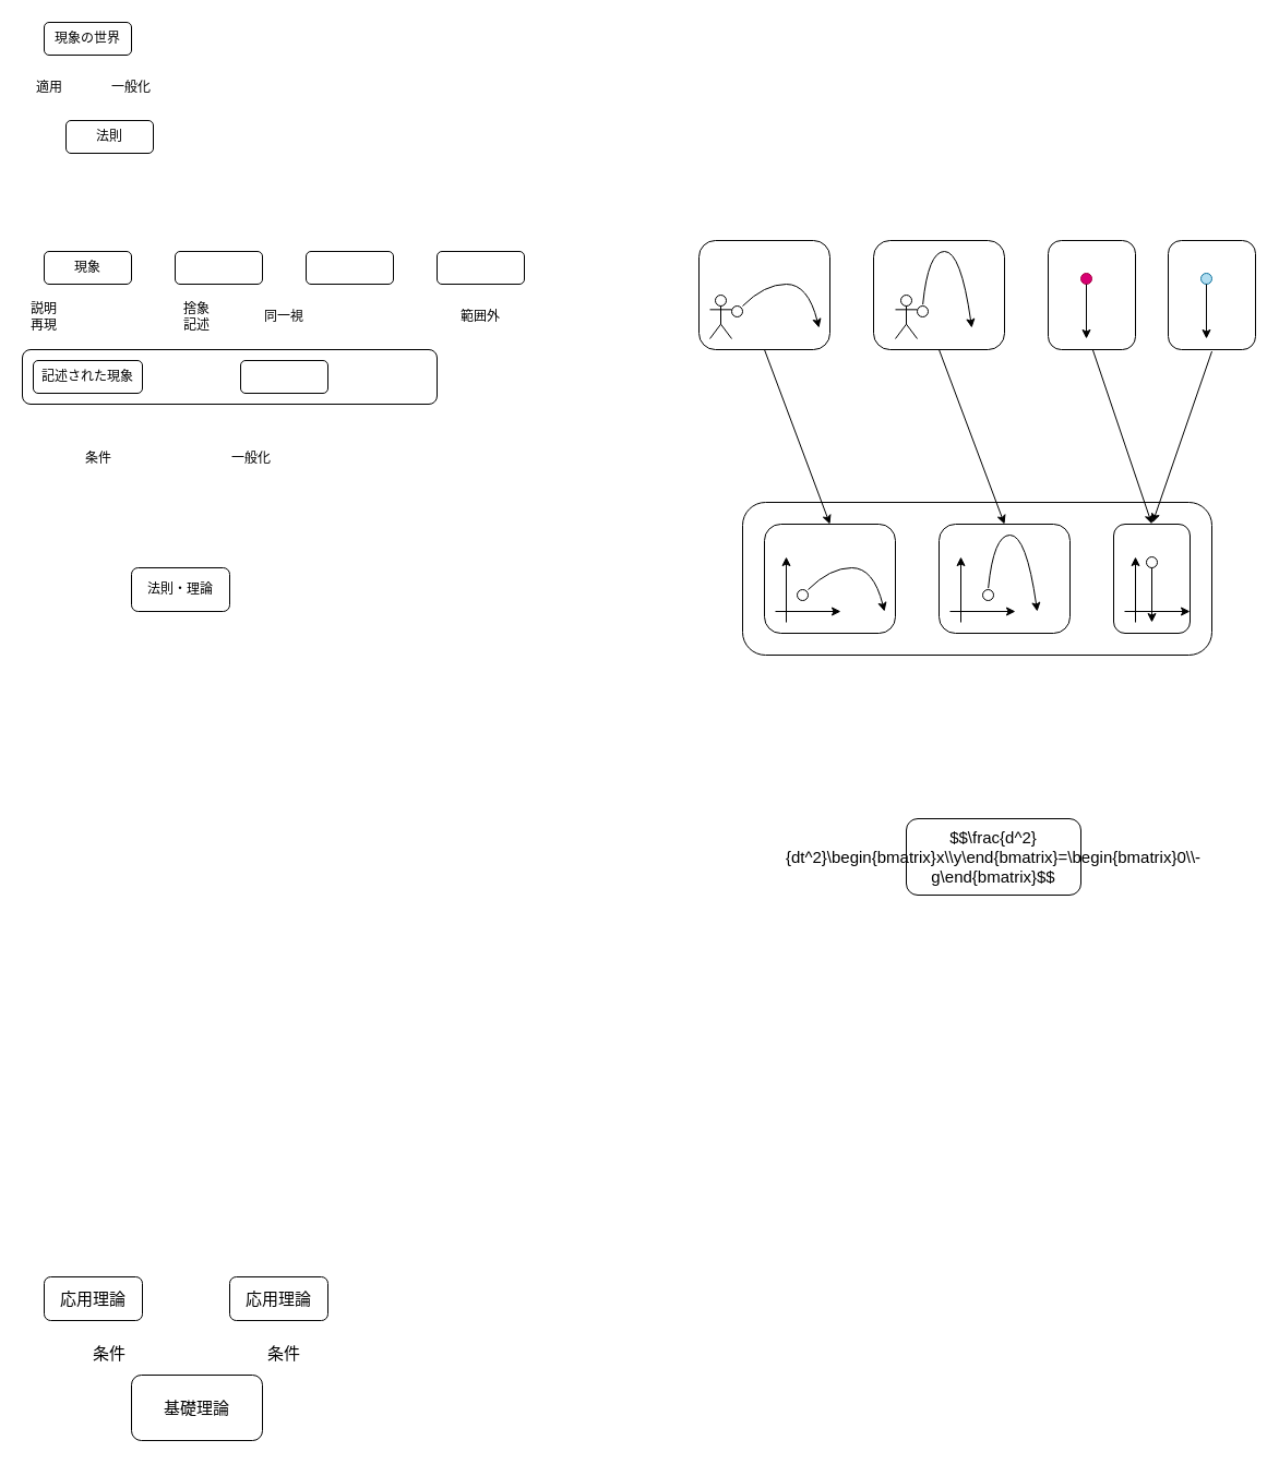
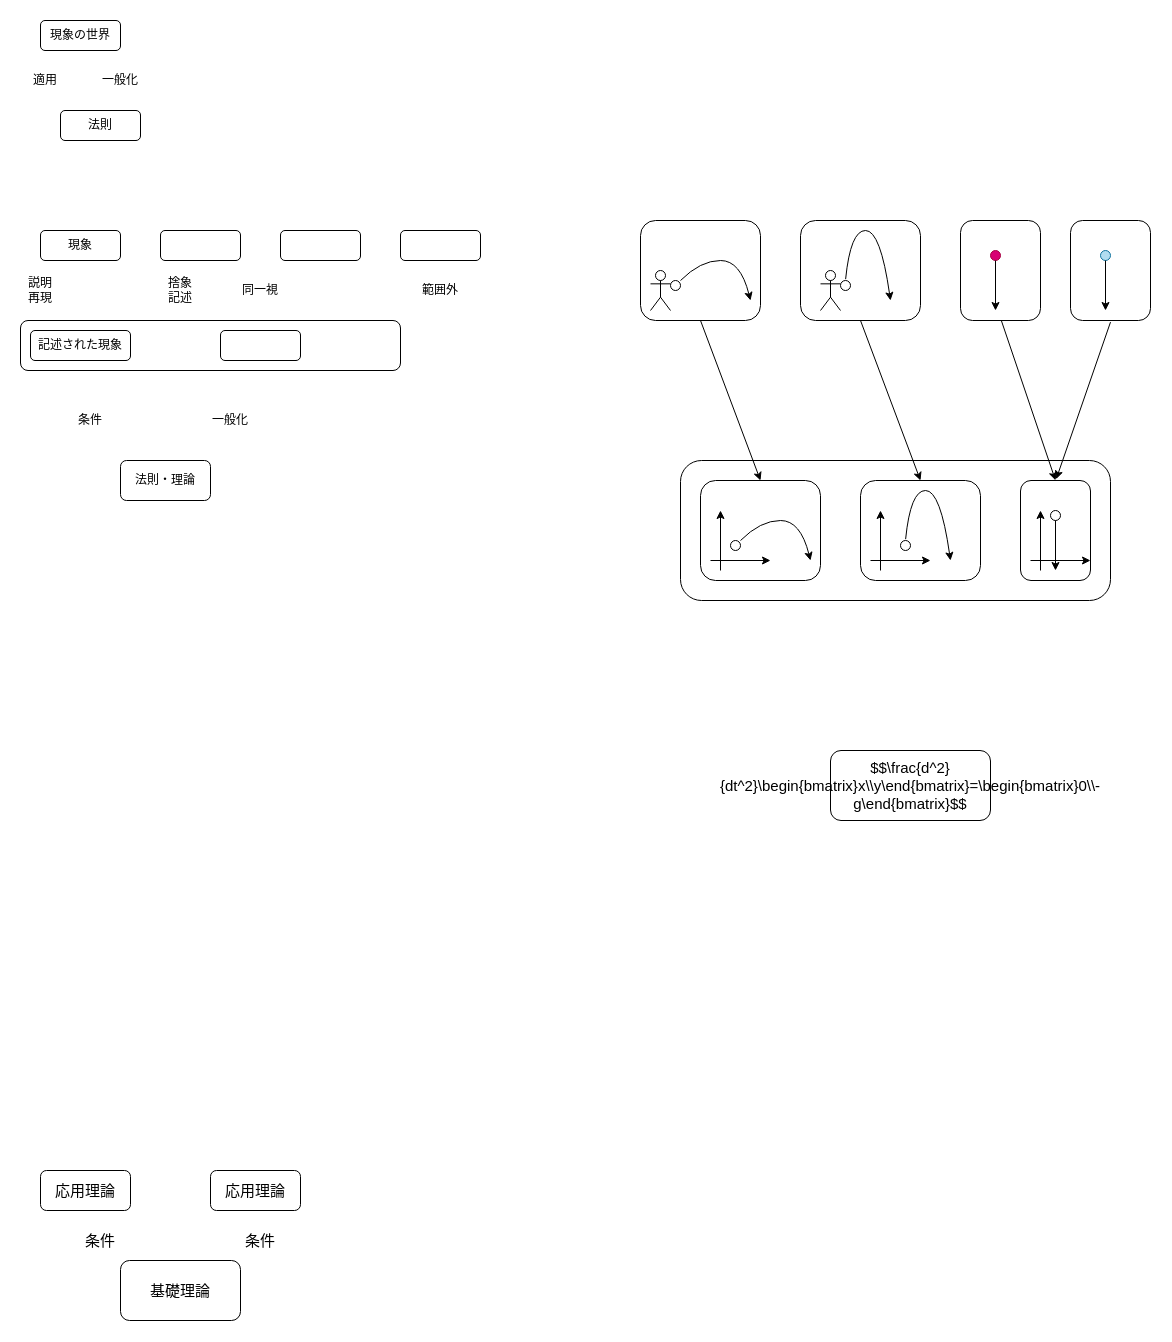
  <mxCell id="0" />
  <mxCell id="1" parent="0" />
  <mxCell id="2" value="" style="rounded=1;whiteSpace=wrap;html=1;fillColor=none;align=center;" vertex="1" parent="1"><mxGeometry x="680" y="460" width="430" height="140" as="geometry" /></mxCell>
  <mxCell id="3" value="" style="rounded=1;whiteSpace=wrap;html=1;fillColor=none;align=center;" vertex="1" parent="1"><mxGeometry x="860" y="480" width="120" height="100" as="geometry" /></mxCell>
  <mxCell id="4" value="" style="rounded=1;whiteSpace=wrap;html=1;fillColor=none;align=center;" vertex="1" parent="1"><mxGeometry x="700" y="480" width="120" height="100" as="geometry" /></mxCell>
  <mxCell id="5" value="" style="rounded=1;whiteSpace=wrap;html=1;fillColor=none;align=center;" vertex="1" parent="1"><mxGeometry x="1070" y="220" width="80" height="100" as="geometry" /></mxCell>
  <mxCell id="6" value="" style="rounded=1;whiteSpace=wrap;html=1;fillColor=none;align=center;" vertex="1" parent="1"><mxGeometry x="960" y="220" width="80" height="100" as="geometry" /></mxCell>
  <mxCell id="7" value="一般化" style="text;html=1;strokeColor=none;fillColor=none;align=center;verticalAlign=middle;whiteSpace=wrap;rounded=0;" vertex="1" parent="1"><mxGeometry x="100" y="70" width="40" height="20" as="geometry" /></mxCell>
  <mxCell id="8" value="適用" style="text;html=1;strokeColor=none;fillColor=none;align=center;verticalAlign=middle;whiteSpace=wrap;rounded=0;" vertex="1" parent="1"><mxGeometry x="30" y="70" width="30" height="20" as="geometry" /></mxCell>
  <mxCell id="9" value="捨象&lt;br&gt;記述" style="text;html=1;strokeColor=none;fillColor=none;align=center;verticalAlign=middle;whiteSpace=wrap;rounded=0;" vertex="1" parent="1"><mxGeometry x="160" y="270" width="40" height="40" as="geometry" /></mxCell>
  <mxCell id="10" value="説明&lt;br&gt;再現" style="text;html=1;strokeColor=none;fillColor=none;align=center;verticalAlign=middle;whiteSpace=wrap;rounded=0;" vertex="1" parent="1"><mxGeometry x="20" y="270" width="40" height="40" as="geometry" /></mxCell>
  <mxCell id="11" value="一般化" style="text;html=1;strokeColor=none;fillColor=none;align=center;verticalAlign=middle;whiteSpace=wrap;rounded=0;" vertex="1" parent="1"><mxGeometry x="210" y="410" width="40" height="20" as="geometry" /></mxCell>
  <mxCell id="12" value="条件" style="text;html=1;strokeColor=none;fillColor=none;align=center;verticalAlign=middle;whiteSpace=wrap;rounded=0;" vertex="1" parent="1"><mxGeometry x="70" y="410" width="40" height="20" as="geometry" /></mxCell>
  <mxCell id="13" value="現象の世界" style="rounded=1;whiteSpace=wrap;html=1;fillColor=none;align=center;" vertex="1" parent="1"><mxGeometry x="40" y="20" width="80" height="30" as="geometry" /></mxCell>
  <mxCell id="14" value="法則" style="rounded=1;whiteSpace=wrap;html=1;fillColor=none;align=center;" vertex="1" parent="1"><mxGeometry x="60" y="110" width="80" height="30" as="geometry" /></mxCell>
  <mxCell id="15" value="現象" style="rounded=1;whiteSpace=wrap;html=1;fillColor=none;align=center;" vertex="1" parent="1"><mxGeometry x="40" y="230" width="80" height="30" as="geometry" /></mxCell>
  <mxCell id="16" value="記述された現象" style="rounded=1;whiteSpace=wrap;html=1;fillColor=none;align=center;" vertex="1" parent="1"><mxGeometry x="30" y="330" width="100" height="30" as="geometry" /></mxCell>
  <mxCell id="17" value="" style="rounded=1;whiteSpace=wrap;html=1;fillColor=none;align=left;" vertex="1" parent="1"><mxGeometry x="20" y="320" width="380" height="50" as="geometry" /></mxCell>
- <mxCell id="18" value="法則・理論" style="rounded=1;whiteSpace=wrap;html=1;fillColor=none;align=center;" vertex="1" parent="1"><mxGeometry x="120" y="520" width="90" height="40" as="geometry" /></mxCell>
+ <mxCell id="18" value="法則・理論" style="rounded=1;whiteSpace=wrap;html=1;fillColor=none;align=center;" vertex="1" parent="1"><mxGeometry x="120" y="460" width="90" height="40" as="geometry" /></mxCell>
  <mxCell id="19" value="" style="rounded=1;whiteSpace=wrap;html=1;fillColor=none;align=center;" vertex="1" parent="1"><mxGeometry x="160" y="230" width="80" height="30" as="geometry" /></mxCell>
  <mxCell id="20" value="" style="rounded=1;whiteSpace=wrap;html=1;fillColor=none;align=center;" vertex="1" parent="1"><mxGeometry x="280" y="230" width="80" height="30" as="geometry" /></mxCell>
  <mxCell id="21" value="" style="rounded=1;whiteSpace=wrap;html=1;fillColor=none;align=center;" vertex="1" parent="1"><mxGeometry x="400" y="230" width="80" height="30" as="geometry" /></mxCell>
  <mxCell id="22" value="" style="rounded=1;whiteSpace=wrap;html=1;fillColor=none;align=center;" vertex="1" parent="1"><mxGeometry x="220" y="330" width="80" height="30" as="geometry" /></mxCell>
  <mxCell id="23" value="同一視" style="text;html=1;strokeColor=none;fillColor=none;align=center;verticalAlign=middle;whiteSpace=wrap;rounded=0;" vertex="1" parent="1"><mxGeometry x="240" y="280" width="40" height="20" as="geometry" /></mxCell>
  <mxCell id="24" value="範囲外" style="text;html=1;strokeColor=none;fillColor=none;align=center;verticalAlign=middle;whiteSpace=wrap;rounded=0;" vertex="1" parent="1"><mxGeometry x="420" y="280" width="40" height="20" as="geometry" /></mxCell>
  <mxCell id="25" value="" style="shape=umlActor;verticalLabelPosition=bottom;verticalAlign=top;html=1;outlineConnect=0;fillColor=none;align=center;" vertex="1" parent="1"><mxGeometry x="650" y="270" width="20" height="40" as="geometry" /></mxCell>
  <mxCell id="26" value="" style="ellipse;whiteSpace=wrap;html=1;aspect=fixed;fillColor=none;align=center;" vertex="1" parent="1"><mxGeometry x="670" y="280" width="10" height="10" as="geometry" /></mxCell>
  <mxCell id="27" value="" style="curved=1;endArrow=classic;html=1;" edge="1" parent="1"><mxGeometry width="50" height="50" relative="1" as="geometry"><mxPoint x="680" y="280" as="sourcePoint" /><mxPoint x="750" y="300" as="targetPoint" /><Array as="points"><mxPoint x="700" y="260" /><mxPoint x="740" y="260" /></Array></mxGeometry></mxCell>
  <mxCell id="28" value="" style="rounded=1;whiteSpace=wrap;html=1;fillColor=none;align=center;" vertex="1" parent="1"><mxGeometry x="640" y="220" width="120" height="100" as="geometry" /></mxCell>
  <mxCell id="29" value="" style="shape=umlActor;verticalLabelPosition=bottom;verticalAlign=top;html=1;outlineConnect=0;fillColor=none;align=center;" vertex="1" parent="1"><mxGeometry x="820" y="270" width="20" height="40" as="geometry" /></mxCell>
  <mxCell id="30" value="" style="ellipse;whiteSpace=wrap;html=1;aspect=fixed;fillColor=none;align=center;" vertex="1" parent="1"><mxGeometry x="840" y="280" width="10" height="10" as="geometry" /></mxCell>
  <mxCell id="31" value="" style="curved=1;endArrow=classic;html=1;exitX=0.511;exitY=-0.133;exitDx=0;exitDy=0;exitPerimeter=0;" edge="1" parent="1" source="30"><mxGeometry width="50" height="50" relative="1" as="geometry"><mxPoint x="850" y="280" as="sourcePoint" /><mxPoint x="890" y="300" as="targetPoint" /><Array as="points"><mxPoint x="850" y="230" /><mxPoint x="880" y="230" /></Array></mxGeometry></mxCell>
  <mxCell id="32" value="" style="ellipse;whiteSpace=wrap;html=1;aspect=fixed;fillColor=#d80073;align=center;strokeColor=#A50040;fontColor=#ffffff;" vertex="1" parent="1"><mxGeometry x="990" y="250" width="10" height="10" as="geometry" /></mxCell>
  <mxCell id="33" value="" style="endArrow=classic;html=1;" edge="1" parent="1"><mxGeometry width="50" height="50" relative="1" as="geometry"><mxPoint x="995" y="260" as="sourcePoint" /><mxPoint x="995" y="310" as="targetPoint" /></mxGeometry></mxCell>
  <mxCell id="34" value="" style="rounded=1;whiteSpace=wrap;html=1;fillColor=none;align=center;" vertex="1" parent="1"><mxGeometry x="800" y="220" width="120" height="100" as="geometry" /></mxCell>
  <mxCell id="35" value="" style="ellipse;whiteSpace=wrap;html=1;aspect=fixed;align=center;fillColor=#b1ddf0;strokeColor=#10739e;" vertex="1" parent="1"><mxGeometry x="1100" y="250" width="10" height="10" as="geometry" /></mxCell>
  <mxCell id="36" value="" style="endArrow=classic;html=1;" edge="1" parent="1"><mxGeometry width="50" height="50" relative="1" as="geometry"><mxPoint x="1105" y="260" as="sourcePoint" /><mxPoint x="1105" y="310" as="targetPoint" /></mxGeometry></mxCell>
  <mxCell id="37" value="" style="rounded=1;whiteSpace=wrap;html=1;fillColor=none;align=center;" vertex="1" parent="1"><mxGeometry x="1020" y="480" width="70" height="100" as="geometry" /></mxCell>
  <mxCell id="38" value="" style="ellipse;whiteSpace=wrap;html=1;aspect=fixed;fillColor=none;align=center;" vertex="1" parent="1"><mxGeometry x="730" y="540" width="10" height="10" as="geometry" /></mxCell>
  <mxCell id="39" value="" style="curved=1;endArrow=classic;html=1;" edge="1" parent="1"><mxGeometry width="50" height="50" relative="1" as="geometry"><mxPoint x="740" y="540" as="sourcePoint" /><mxPoint x="810" y="560" as="targetPoint" /><Array as="points"><mxPoint x="760" y="520" /><mxPoint x="800" y="520" /></Array></mxGeometry></mxCell>
  <mxCell id="40" value="" style="ellipse;whiteSpace=wrap;html=1;aspect=fixed;fillColor=none;align=center;" vertex="1" parent="1"><mxGeometry x="900" y="540" width="10" height="10" as="geometry" /></mxCell>
  <mxCell id="41" value="" style="curved=1;endArrow=classic;html=1;exitX=0.511;exitY=-0.133;exitDx=0;exitDy=0;exitPerimeter=0;" edge="1" parent="1" source="40"><mxGeometry width="50" height="50" relative="1" as="geometry"><mxPoint x="910" y="540" as="sourcePoint" /><mxPoint x="950" y="560" as="targetPoint" /><Array as="points"><mxPoint x="910" y="490" /><mxPoint x="940" y="490" /></Array></mxGeometry></mxCell>
  <mxCell id="42" value="" style="ellipse;whiteSpace=wrap;html=1;aspect=fixed;align=center;" vertex="1" parent="1"><mxGeometry x="1050" y="510" width="10" height="10" as="geometry" /></mxCell>
  <mxCell id="43" value="" style="endArrow=classic;html=1;" edge="1" parent="1"><mxGeometry width="50" height="50" relative="1" as="geometry"><mxPoint x="1055" y="520" as="sourcePoint" /><mxPoint x="1055" y="570" as="targetPoint" /></mxGeometry></mxCell>
  <mxCell id="44" value="" style="endArrow=classic;html=1;exitX=0.5;exitY=1;exitDx=0;exitDy=0;exitPerimeter=0;entryX=0.5;entryY=0;entryDx=0;entryDy=0;entryPerimeter=0;" edge="1" parent="1" source="28" target="4"><mxGeometry width="50" height="50" relative="1" as="geometry"><mxPoint x="720" y="380" as="sourcePoint" /><mxPoint x="770" y="420" as="targetPoint" /></mxGeometry></mxCell>
  <mxCell id="45" value="" style="endArrow=classic;html=1;exitX=0.5;exitY=1;exitDx=0;exitDy=0;exitPerimeter=0;entryX=0.5;entryY=0;entryDx=0;entryDy=0;entryPerimeter=0;" edge="1" parent="1" source="34" target="3"><mxGeometry width="50" height="50" relative="1" as="geometry"><mxPoint x="950" y="430" as="sourcePoint" /><mxPoint x="1000" y="380" as="targetPoint" /></mxGeometry></mxCell>
  <mxCell id="46" value="" style="endArrow=classic;html=1;exitX=0.512;exitY=1.004;exitDx=0;exitDy=0;exitPerimeter=0;entryX=0.5;entryY=-0.001;entryDx=0;entryDy=0;entryPerimeter=0;" edge="1" parent="1" source="6" target="37"><mxGeometry width="50" height="50" relative="1" as="geometry"><mxPoint x="1140" y="510" as="sourcePoint" /><mxPoint x="1190" y="460" as="targetPoint" /></mxGeometry></mxCell>
  <mxCell id="47" value="" style="endArrow=classic;html=1;exitX=0.5;exitY=1.016;exitDx=0;exitDy=0;exitPerimeter=0;entryX=0.51;entryY=-0.014;entryDx=0;entryDy=0;entryPerimeter=0;" edge="1" parent="1" source="5" target="37"><mxGeometry width="50" height="50" relative="1" as="geometry"><mxPoint x="1070" y="450" as="sourcePoint" /><mxPoint x="1120" y="400" as="targetPoint" /></mxGeometry></mxCell>
  <mxCell id="48" value="" style="endArrow=classic;html=1;" edge="1" parent="1"><mxGeometry width="50" height="50" relative="1" as="geometry"><mxPoint x="710" y="560" as="sourcePoint" /><mxPoint x="770" y="560" as="targetPoint" /></mxGeometry></mxCell>
  <mxCell id="49" value="" style="endArrow=classic;html=1;" edge="1" parent="1"><mxGeometry width="50" height="50" relative="1" as="geometry"><mxPoint x="720" y="570" as="sourcePoint" /><mxPoint x="720" y="510" as="targetPoint" /></mxGeometry></mxCell>
  <mxCell id="50" value="" style="endArrow=classic;html=1;" edge="1" parent="1"><mxGeometry width="50" height="50" relative="1" as="geometry"><mxPoint x="870" y="560" as="sourcePoint" /><mxPoint x="930" y="560" as="targetPoint" /></mxGeometry></mxCell>
  <mxCell id="51" value="" style="endArrow=classic;html=1;" edge="1" parent="1"><mxGeometry width="50" height="50" relative="1" as="geometry"><mxPoint x="880" y="570" as="sourcePoint" /><mxPoint x="880" y="510" as="targetPoint" /></mxGeometry></mxCell>
  <mxCell id="52" value="" style="endArrow=classic;html=1;" edge="1" parent="1"><mxGeometry width="50" height="50" relative="1" as="geometry"><mxPoint x="1030" y="560" as="sourcePoint" /><mxPoint x="1090" y="560" as="targetPoint" /></mxGeometry></mxCell>
  <mxCell id="53" value="" style="endArrow=classic;html=1;" edge="1" parent="1"><mxGeometry width="50" height="50" relative="1" as="geometry"><mxPoint x="1040" y="570" as="sourcePoint" /><mxPoint x="1040" y="510" as="targetPoint" /></mxGeometry></mxCell>
  <mxCell id="54" value="$$\frac{d^2}{dt^2}\begin{bmatrix}x\\y\end{bmatrix}=\begin{bmatrix}0\\-g\end{bmatrix}$$" style="rounded=1;whiteSpace=wrap;html=1;fontSize=15;" vertex="1" parent="1"><mxGeometry x="830" y="750" width="160" height="70" as="geometry" /></mxCell>
  <mxCell id="55" value="基礎理論" style="rounded=1;whiteSpace=wrap;html=1;fillColor=none;fontSize=15;align=center;" vertex="1" parent="1"><mxGeometry x="120" y="1260" width="120" height="60" as="geometry" /></mxCell>
  <mxCell id="56" value="応用理論" style="rounded=1;whiteSpace=wrap;html=1;fillColor=none;fontSize=15;align=center;" vertex="1" parent="1"><mxGeometry x="40" y="1170" width="90" height="40" as="geometry" /></mxCell>
  <mxCell id="57" value="応用理論" style="rounded=1;whiteSpace=wrap;html=1;fillColor=none;fontSize=15;align=center;" vertex="1" parent="1"><mxGeometry x="210" y="1170" width="90" height="40" as="geometry" /></mxCell>
  <mxCell id="58" value="条件" style="text;html=1;strokeColor=none;fillColor=none;align=center;verticalAlign=middle;whiteSpace=wrap;rounded=0;fontSize=15;" vertex="1" parent="1"><mxGeometry x="80" y="1230" width="40" height="20" as="geometry" /></mxCell>
  <mxCell id="59" value="条件" style="text;html=1;strokeColor=none;fillColor=none;align=center;verticalAlign=middle;whiteSpace=wrap;rounded=0;fontSize=15;" vertex="1" parent="1"><mxGeometry x="240" y="1230" width="40" height="20" as="geometry" /></mxCell>
